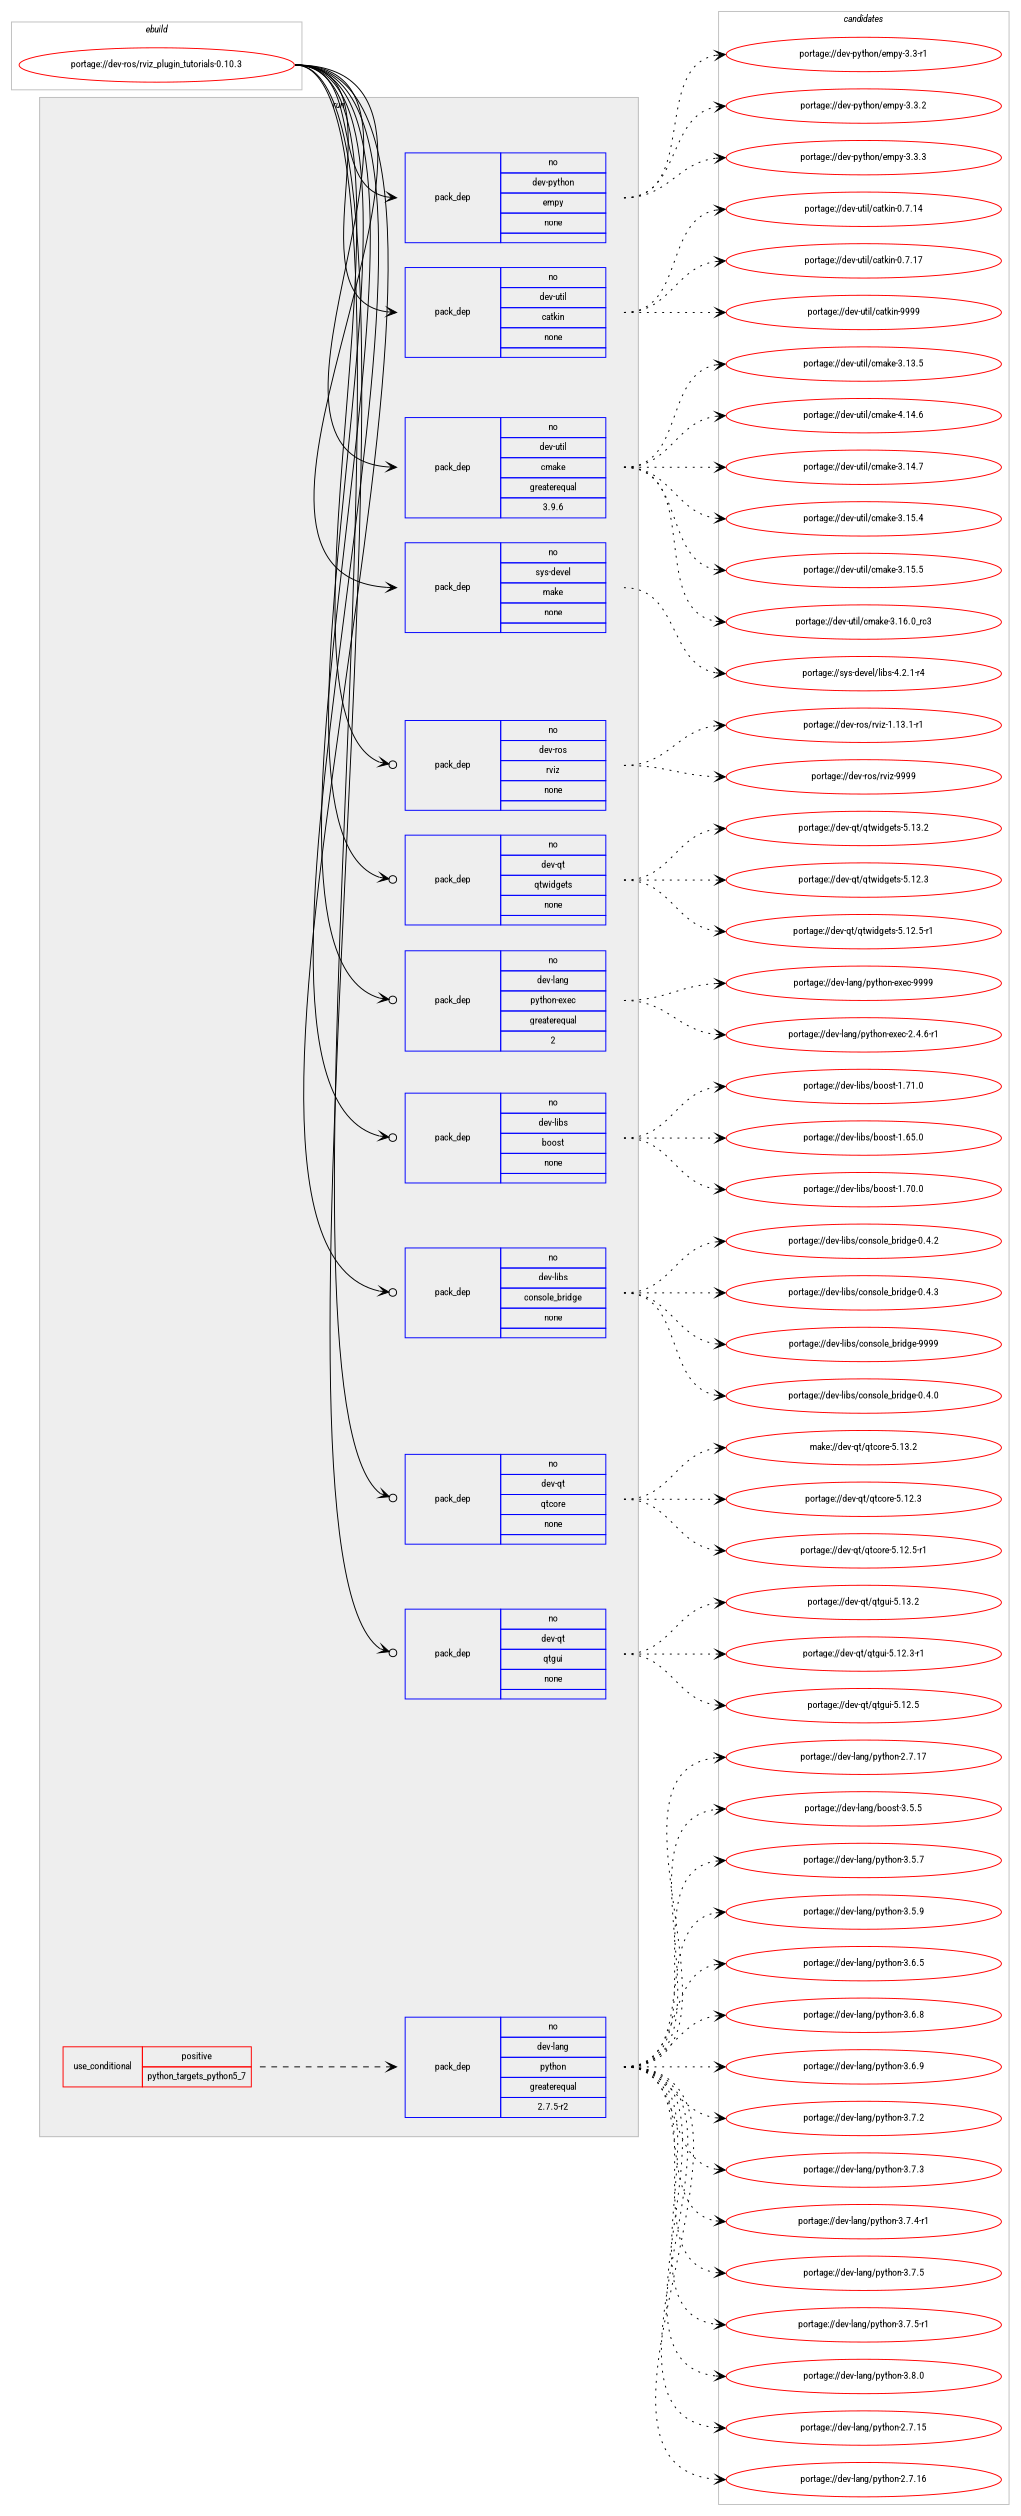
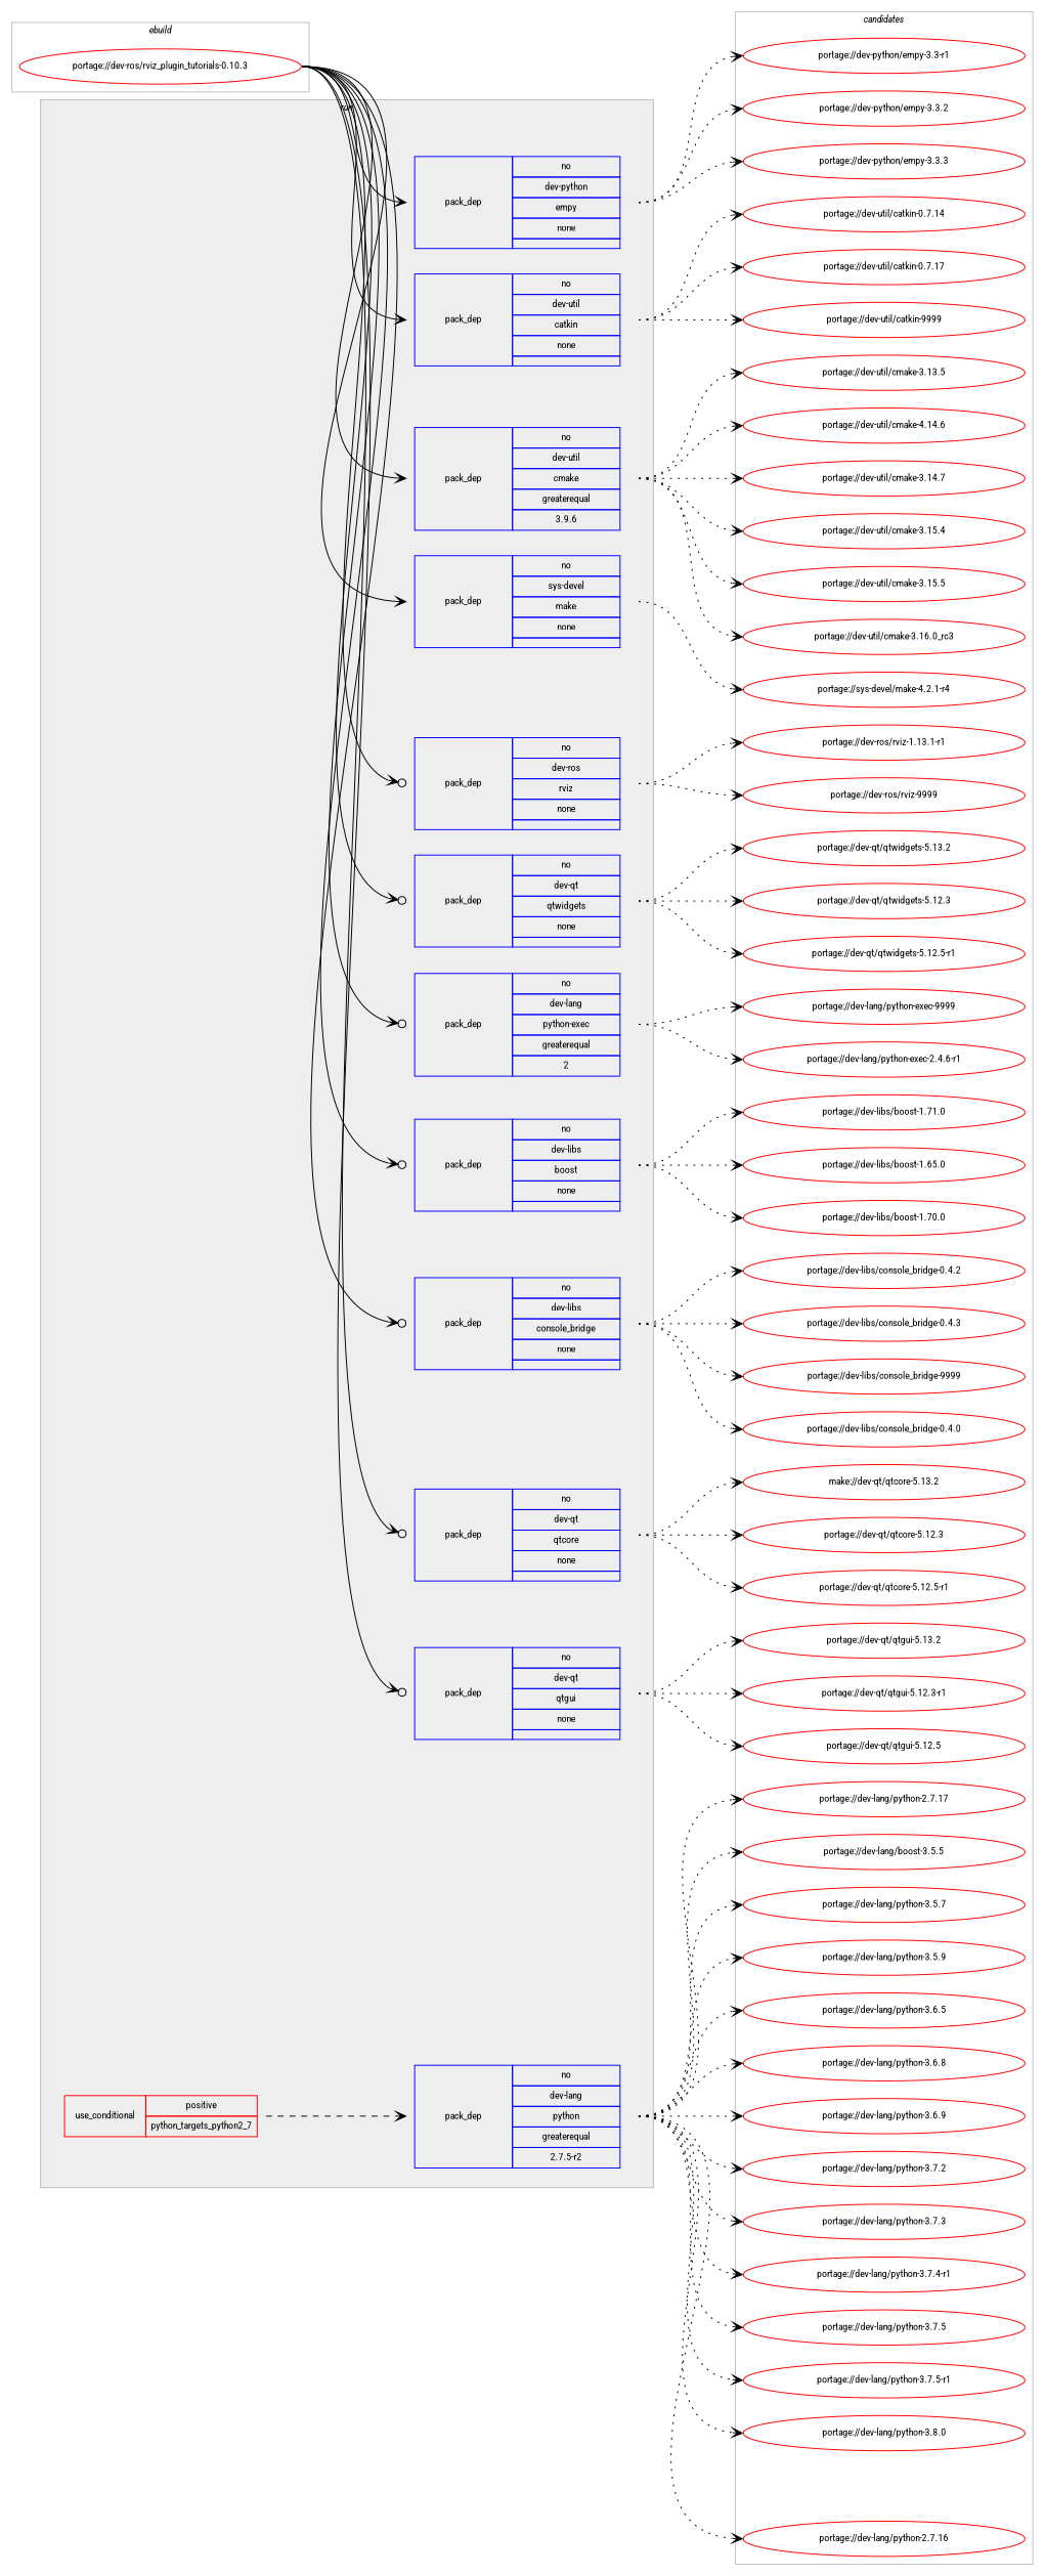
  digraph {
    compound=true
    concentrate=true
    fontname="Roboto Condensed"
    fontsize=10
    newrank=true
    rankdir=LR
    ranksep=1.5
    node [color=red fontname="Roboto Condensed" fontsize=10]
    edge [arrowhead=vee fontname="Roboto Condensed" headport=w style=dotted tailport=e weight=100]
    n1 [label="portage://dev-ros/rviz_plugin_tutorials-0.10.3" width=4]
    n2 [color=blue label=<<TABLE BORDER="0" CELLBORDER="1" CELLSPACING="0" CELLPADDING="4" WIDTH="220"><TR><TD ROWSPAN="6" CELLPADDING="30">pack_dep</TD></TR><TR><TD WIDTH="110">no</TD></TR><TR><TD>dev-python</TD></TR><TR><TD>empy</TD></TR><TR><TD>none</TD></TR><TR><TD></TD></TR></TABLE>> shape=none]
    n3 [color=blue label=<<TABLE BORDER="0" CELLBORDER="1" CELLSPACING="0" CELLPADDING="4" WIDTH="220"><TR><TD ROWSPAN="6" CELLPADDING="30">pack_dep</TD></TR><TR><TD WIDTH="110">no</TD></TR><TR><TD>dev-util</TD></TR><TR><TD>catkin</TD></TR><TR><TD>none</TD></TR><TR><TD></TD></TR></TABLE>> shape=none]
    n4 [color=blue label=<<TABLE BORDER="0" CELLBORDER="1" CELLSPACING="0" CELLPADDING="4" WIDTH="220"><TR><TD ROWSPAN="6" CELLPADDING="30">pack_dep</TD></TR><TR><TD WIDTH="110">no</TD></TR><TR><TD>dev-util</TD></TR><TR><TD>cmake</TD></TR><TR><TD>greaterequal</TD></TR><TR><TD>3.9.6</TD></TR></TABLE>> shape=none]
    n5 [color=blue label=<<TABLE BORDER="0" CELLBORDER="1" CELLSPACING="0" CELLPADDING="4" WIDTH="220"><TR><TD ROWSPAN="6" CELLPADDING="30">pack_dep</TD></TR><TR><TD WIDTH="110">no</TD></TR><TR><TD>sys-devel</TD></TR><TR><TD>make</TD></TR><TR><TD>none</TD></TR><TR><TD></TD></TR></TABLE>> shape=none]
    n6 [color=blue label=<<TABLE BORDER="0" CELLBORDER="1" CELLSPACING="0" CELLPADDING="4" WIDTH="220"><TR><TD ROWSPAN="6" CELLPADDING="30">pack_dep</TD></TR><TR><TD WIDTH="110">no</TD></TR><TR><TD>dev-lang</TD></TR><TR><TD>python</TD></TR><TR><TD>greaterequal</TD></TR><TR><TD>2.7.5-r2</TD></TR></TABLE>> shape=none]
-   n7 [label=<<TABLE BORDER="0" CELLBORDER="1" CELLSPACING="0" CELLPADDING="4"><TR><TD ROWSPAN="3" CELLPADDING="10">use_conditional</TD></TR><TR><TD>positive</TD></TR><TR><TD>python_targets_python5_7</TD></TR></TABLE>> shape=none]
+   n7 [label=<<TABLE BORDER="0" CELLBORDER="1" CELLSPACING="0" CELLPADDING="4"><TR><TD ROWSPAN="3" CELLPADDING="10">use_conditional</TD></TR><TR><TD>positive</TD></TR><TR><TD>python_targets_python2_7</TD></TR></TABLE>> shape=none]
    n8 [color=blue label=<<TABLE BORDER="0" CELLBORDER="1" CELLSPACING="0" CELLPADDING="4" WIDTH="220"><TR><TD ROWSPAN="6" CELLPADDING="30">pack_dep</TD></TR><TR><TD WIDTH="110">no</TD></TR><TR><TD>dev-qt</TD></TR><TR><TD>qtwidgets</TD></TR><TR><TD>none</TD></TR><TR><TD></TD></TR></TABLE>> shape=none]
    n9 [color=blue label=<<TABLE BORDER="0" CELLBORDER="1" CELLSPACING="0" CELLPADDING="4" WIDTH="220"><TR><TD ROWSPAN="6" CELLPADDING="30">pack_dep</TD></TR><TR><TD WIDTH="110">no</TD></TR><TR><TD>dev-lang</TD></TR><TR><TD>python-exec</TD></TR><TR><TD>greaterequal</TD></TR><TR><TD>2</TD></TR></TABLE>> shape=none]
    n10 [color=blue label=<<TABLE BORDER="0" CELLBORDER="1" CELLSPACING="0" CELLPADDING="4" WIDTH="220"><TR><TD ROWSPAN="6" CELLPADDING="30">pack_dep</TD></TR><TR><TD WIDTH="110">no</TD></TR><TR><TD>dev-libs</TD></TR><TR><TD>boost</TD></TR><TR><TD>none</TD></TR><TR><TD></TD></TR></TABLE>> shape=none]
    n11 [color=blue label=<<TABLE BORDER="0" CELLBORDER="1" CELLSPACING="0" CELLPADDING="4" WIDTH="220"><TR><TD ROWSPAN="6" CELLPADDING="30">pack_dep</TD></TR><TR><TD WIDTH="110">no</TD></TR><TR><TD>dev-libs</TD></TR><TR><TD>console_bridge</TD></TR><TR><TD>none</TD></TR><TR><TD></TD></TR></TABLE>> shape=none]
    n12 [color=blue label=<<TABLE BORDER="0" CELLBORDER="1" CELLSPACING="0" CELLPADDING="4" WIDTH="220"><TR><TD ROWSPAN="6" CELLPADDING="30">pack_dep</TD></TR><TR><TD WIDTH="110">no</TD></TR><TR><TD>dev-qt</TD></TR><TR><TD>qtcore</TD></TR><TR><TD>none</TD></TR><TR><TD></TD></TR></TABLE>> shape=none]
    n13 [color=blue label=<<TABLE BORDER="0" CELLBORDER="1" CELLSPACING="0" CELLPADDING="4" WIDTH="220"><TR><TD ROWSPAN="6" CELLPADDING="30">pack_dep</TD></TR><TR><TD WIDTH="110">no</TD></TR><TR><TD>dev-qt</TD></TR><TR><TD>qtgui</TD></TR><TR><TD>none</TD></TR><TR><TD></TD></TR></TABLE>> shape=none]
    n14 [color=blue label=<<TABLE BORDER="0" CELLBORDER="1" CELLSPACING="0" CELLPADDING="4" WIDTH="220"><TR><TD ROWSPAN="6" CELLPADDING="30">pack_dep</TD></TR><TR><TD WIDTH="110">no</TD></TR><TR><TD>dev-ros</TD></TR><TR><TD>rviz</TD></TR><TR><TD>none</TD></TR><TR><TD></TD></TR></TABLE>> shape=none]
    n15 [label="portage://dev-python/empy-3.3-r1" width=4]
    n16 [label="portage://dev-python/empy-3.3.2" width=4]
    n17 [label="portage://dev-python/empy-3.3.3" width=4]
    n18 [label="portage://dev-util/catkin-0.7.14" width=4]
    n19 [label="portage://dev-util/catkin-0.7.17" width=4]
    n20 [label="portage://dev-util/catkin-9999" width=4]
-   n21 [label="portage://sys-devel/libs-4.2.1-r4" width=4]
+   n21 [label="portage://sys-devel/make-4.2.1-r4" width=4]
    n22 [label="portage://dev-util/cmake-3.13.5" width=4]
    n23 [label="portage://dev-util/cmake-4.14.6" width=4]
    n24 [label="portage://dev-util/cmake-3.14.7" width=4]
    n25 [label="portage://dev-util/cmake-3.15.4" width=4]
    n26 [label="portage://dev-util/cmake-3.15.5" width=4]
    n27 [label="portage://dev-util/cmake-3.16.0_rc3" width=4]
-   n28 [label="portage://dev-lang/python-2.7.15" width=4]
    n29 [label="portage://dev-lang/python-2.7.16" width=4]
    n30 [label="portage://dev-lang/python-2.7.17" width=4]
    n31 [label="portage://dev-lang/boost-3.5.5" width=4]
    n32 [label="portage://dev-lang/python-3.5.7" width=4]
    n33 [label="portage://dev-lang/python-3.5.9" width=4]
    n34 [label="portage://dev-lang/python-3.6.5" width=4]
    n35 [label="portage://dev-lang/python-3.6.8" width=4]
    n36 [label="portage://dev-lang/python-3.6.9" width=4]
    n37 [label="portage://dev-lang/python-3.7.2" width=4]
    n38 [label="portage://dev-lang/python-3.7.3" width=4]
    n39 [label="portage://dev-lang/python-3.7.4-r1" width=4]
    n40 [label="portage://dev-lang/python-3.7.5" width=4]
    n41 [label="portage://dev-lang/python-3.7.5-r1" width=4]
    n42 [label="portage://dev-lang/python-3.8.0" width=4]
    n43 [label="portage://dev-lang/python-exec-2.4.6-r1" width=4]
    n44 [label="portage://dev-lang/python-exec-9999" width=4]
    n45 [label="portage://dev-libs/boost-1.65.0" width=4]
    n46 [label="portage://dev-libs/boost-1.70.0" width=4]
    n47 [label="portage://dev-libs/boost-1.71.0" width=4]
    n48 [label="portage://dev-libs/console_bridge-0.4.0" width=4]
    n49 [label="portage://dev-libs/console_bridge-0.4.2" width=4]
    n50 [label="portage://dev-libs/console_bridge-0.4.3" width=4]
    n51 [label="portage://dev-libs/console_bridge-9999" width=4]
    n52 [label="portage://dev-qt/qtcore-5.12.3" width=4]
    n53 [label="portage://dev-qt/qtcore-5.12.5-r1" width=4]
    n54 [label="make://dev-qt/qtcore-5.13.2" width=4]
    n55 [label="portage://dev-qt/qtgui-5.12.3-r1" width=4]
    n56 [label="portage://dev-qt/qtgui-5.12.5" width=4]
    n57 [label="portage://dev-qt/qtgui-5.13.2" width=4]
    n58 [label="portage://dev-qt/qtwidgets-5.12.3" width=4]
    n59 [label="portage://dev-qt/qtwidgets-5.12.5-r1" width=4]
    n60 [label="portage://dev-qt/qtwidgets-5.13.2" width=4]
    n61 [label="portage://dev-ros/rviz-1.13.1-r1" width=4]
    n62 [label="portage://dev-ros/rviz-9999" width=4]
    subgraph cluster_1 {
      color=gray
      label=<<i>ebuild</i>>
      rank=same
      n1
    }
    subgraph cluster_2 {
      color=gray
      label=<<i>dependencies</i>>
      subgraph cluster_3 {
        color=gray
        fillcolor="#eeeeee"
        label=<<i>compile</i>>
        style=filled
        subgraph sub_4 {
          color=gray
          fillcolor="#eeeeee"
          label=<<i>compile</i>>
          style=filled
          n2
        }
        subgraph sub_5 {
          color=gray
          fillcolor="#eeeeee"
          label=<<i>compile</i>>
          style=filled
          n3
        }
        subgraph sub_6 {
          color=gray
          fillcolor="#eeeeee"
          label=<<i>compile</i>>
          style=filled
          n4
        }
        subgraph sub_7 {
          color=gray
          fillcolor="#eeeeee"
          label=<<i>compile</i>>
          style=filled
          n5
        }
      }
      subgraph cluster_8 {
        color=gray
        fillcolor="#eeeeee"
        label=<<i>compile and run</i>>
        style=filled
        subgraph sub_9 {
          color=gray
          fillcolor="#eeeeee"
          label=<<i>compile and run</i>>
          style=filled
          n7
          subgraph sub_10 {
            color=gray
            fillcolor="#eeeeee"
            label=<<i>compile and run</i>>
            style=filled
            n6
          }
        }
        subgraph sub_11 {
          color=gray
          fillcolor="#eeeeee"
          label=<<i>compile and run</i>>
          style=filled
          n8
        }
        subgraph sub_12 {
          color=gray
          fillcolor="#eeeeee"
          label=<<i>compile and run</i>>
          style=filled
          n9
        }
        subgraph sub_13 {
          color=gray
          fillcolor="#eeeeee"
          label=<<i>compile and run</i>>
          style=filled
          n10
        }
        subgraph sub_14 {
          color=gray
          fillcolor="#eeeeee"
          label=<<i>compile and run</i>>
          style=filled
          n11
        }
        subgraph sub_15 {
          color=gray
          fillcolor="#eeeeee"
          label=<<i>compile and run</i>>
          style=filled
          n12
        }
        subgraph sub_16 {
          color=gray
          fillcolor="#eeeeee"
          label=<<i>compile and run</i>>
          style=filled
          n13
        }
        subgraph sub_17 {
          color=gray
          fillcolor="#eeeeee"
          label=<<i>compile and run</i>>
          style=filled
          n14
        }
      }
      subgraph cluster_18 {
        color=gray
        fillcolor="#eeeeee"
        label=<<i>run</i>>
        style=filled
      }
    }
    subgraph cluster_19 {
      color=gray
      label=<<i>candidates</i>>
      rank=same
      subgraph sub_20 {
        color=black
        label=<<i>candidates</i>>
        nodesep=1
        rank=same
        n15
        n16
        n17
      }
      subgraph sub_21 {
        color=black
        label=<<i>candidates</i>>
        nodesep=1
        rank=same
        n18
        n19
        n20
      }
      subgraph sub_22 {
        color=black
        label=<<i>candidates</i>>
        nodesep=1
        rank=same
        n21
      }
      subgraph sub_23 {
        color=black
        label=<<i>candidates</i>>
        nodesep=1
        rank=same
        n22
        n23
        n24
        n25
        n26
        n27
      }
      subgraph sub_24 {
        color=black
        label=<<i>candidates</i>>
        nodesep=1
        rank=same
-       n28
        n29
        n30
        n31
        n32
        n33
        n34
        n35
        n36
        n37
        n38
        n39
        n40
        n41
        n42
      }
      subgraph sub_25 {
        color=black
        label=<<i>candidates</i>>
        nodesep=1
        rank=same
        n43
        n44
      }
      subgraph sub_26 {
        color=black
        label=<<i>candidates</i>>
        nodesep=1
        rank=same
        n45
        n46
        n47
      }
      subgraph sub_27 {
        color=black
        label=<<i>candidates</i>>
        nodesep=1
        rank=same
        n48
        n49
        n50
        n51
      }
      subgraph sub_28 {
        color=black
        label=<<i>candidates</i>>
        nodesep=1
        rank=same
        n52
        n53
        n54
      }
      subgraph sub_29 {
        color=black
        label=<<i>candidates</i>>
        nodesep=1
        rank=same
        n55
        n56
        n57
      }
      subgraph sub_30 {
        color=black
        label=<<i>candidates</i>>
        nodesep=1
        rank=same
        n58
        n59
        n60
      }
      subgraph sub_31 {
        color=black
        label=<<i>candidates</i>>
        nodesep=1
        rank=same
        n61
        n62
      }
    }
    n1 -> n2 [style=solid weight=20]
    n1 -> n3 [style=solid weight=20]
    n1 -> n4 [style=solid weight=20]
    n1 -> n5 [style=solid weight=20]
    n1 -> n8 [arrowhead=odotvee style=solid weight=20]
    n1 -> n9 [arrowhead=odotvee style=solid weight=20]
    n1 -> n10 [arrowhead=odotvee style=solid weight=20]
    n1 -> n11 [arrowhead=odotvee style=solid weight=20]
    n1 -> n12 [arrowhead=odotvee style=solid weight=20]
    n1 -> n13 [arrowhead=odotvee style=solid weight=20]
    n1 -> n14 [arrowhead=odotvee style=solid weight=20]
    n2 -> n15
    n2 -> n16
    n2 -> n17
    n3 -> n18
    n3 -> n19
    n3 -> n20
    n4 -> n22
    n4 -> n23
    n4 -> n24
    n4 -> n25
    n4 -> n26
    n4 -> n27
    n5 -> n21
-   n6 -> n28
    n6 -> n29
    n6 -> n30
    n6 -> n31
    n6 -> n32
    n6 -> n33
    n6 -> n34
    n6 -> n35
    n6 -> n36
    n6 -> n37
    n6 -> n38
    n6 -> n39
    n6 -> n40
    n6 -> n41
    n6 -> n42
    n7 -> n6 [style=dashed weight=20]
    n8 -> n58
    n8 -> n59
    n8 -> n60
    n9 -> n43
    n9 -> n44
    n10 -> n45
    n10 -> n46
    n10 -> n47
    n11 -> n48
    n11 -> n49
    n11 -> n50
    n11 -> n51
    n12 -> n52
    n12 -> n53
    n12 -> n54
    n13 -> n55
    n13 -> n56
    n13 -> n57
    n14 -> n61
    n14 -> n62
  }
